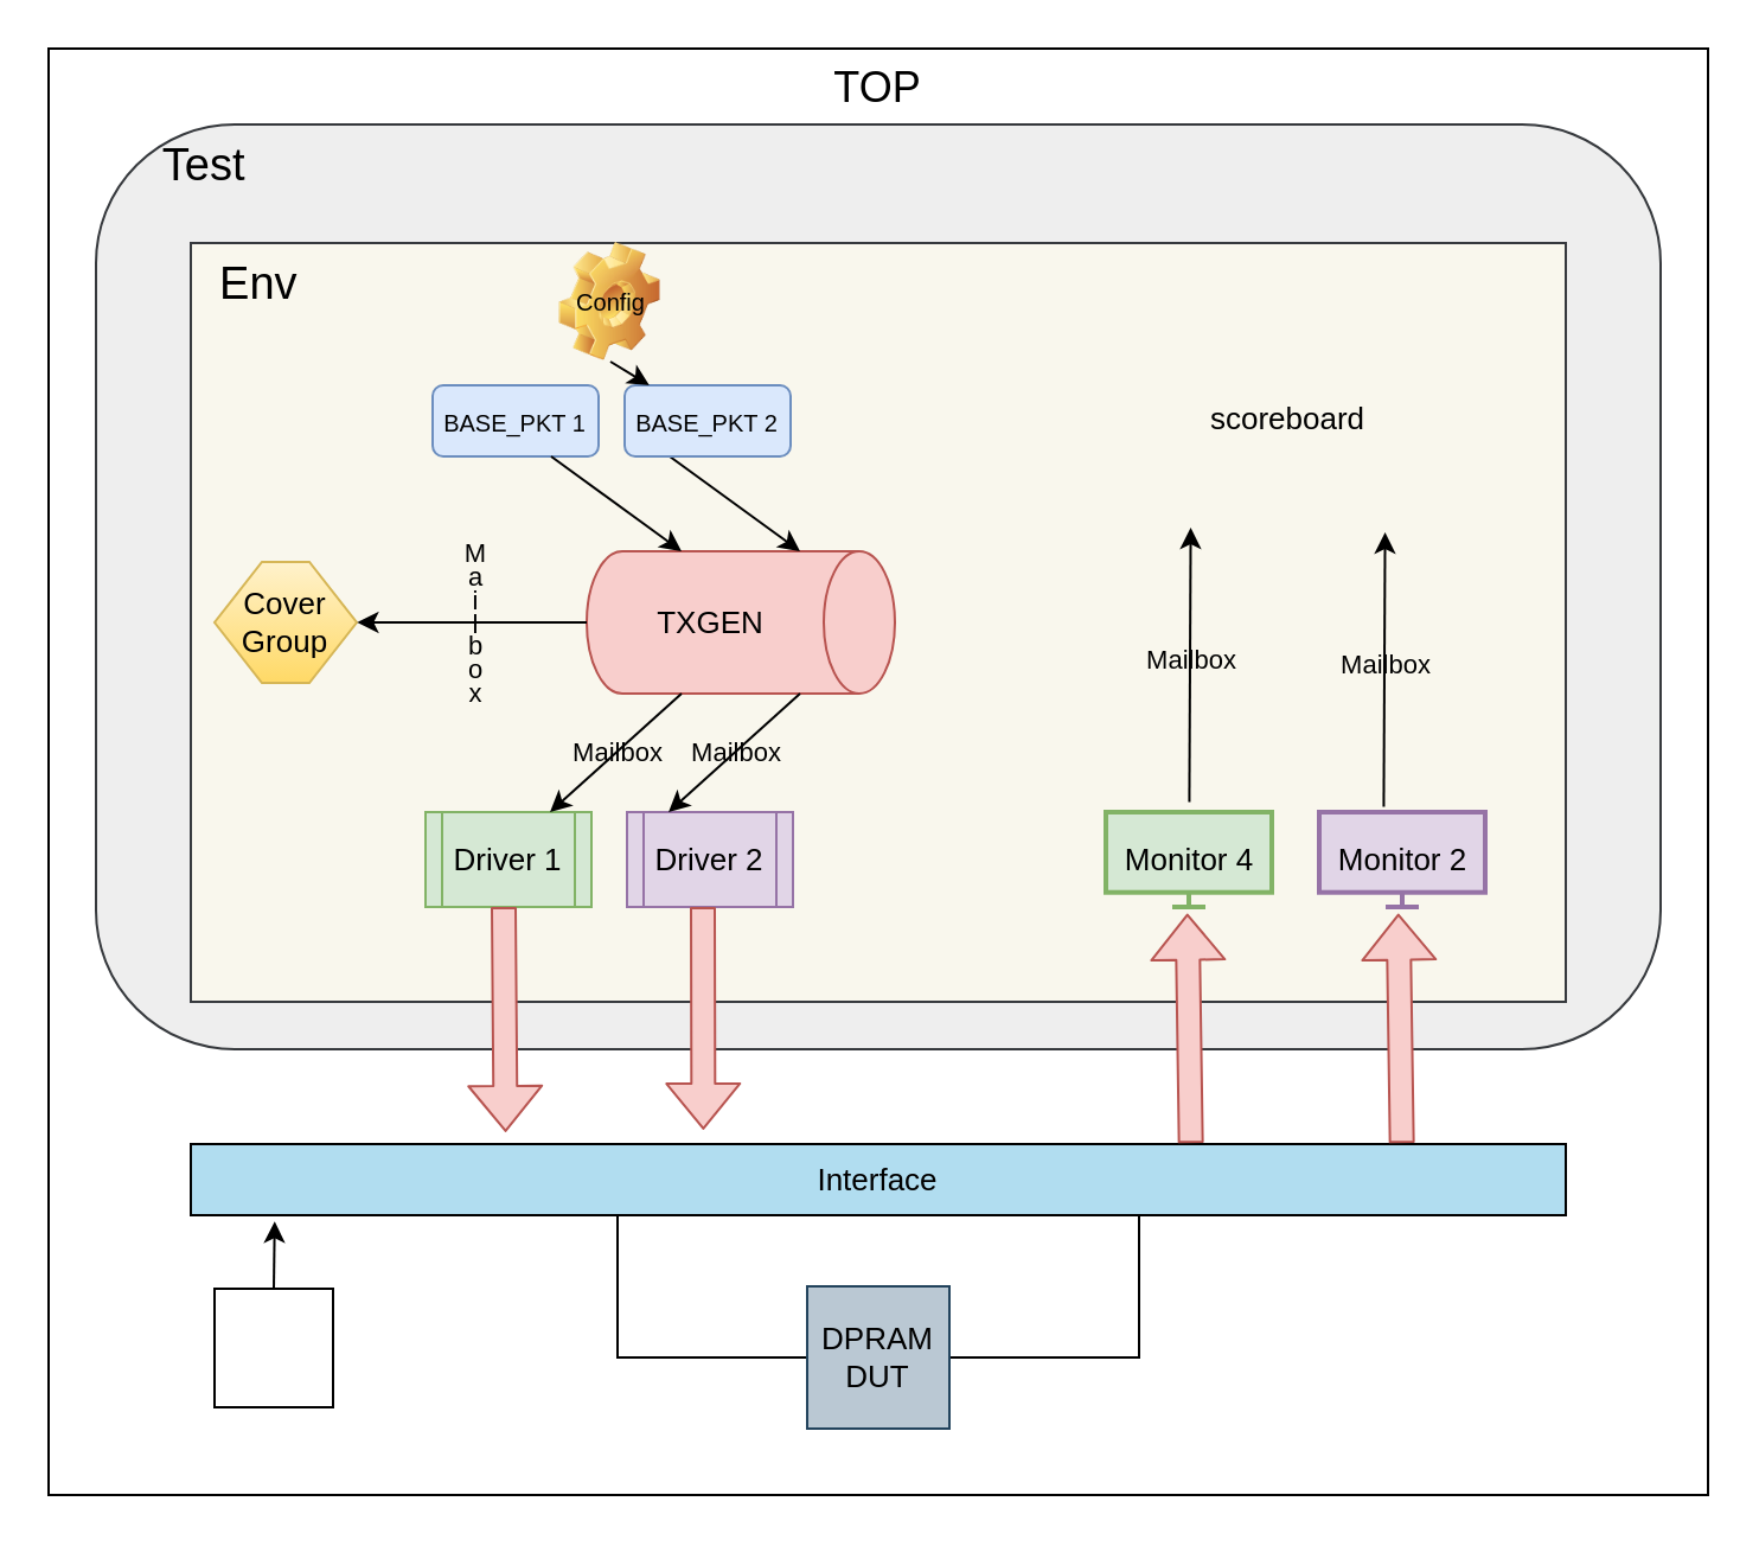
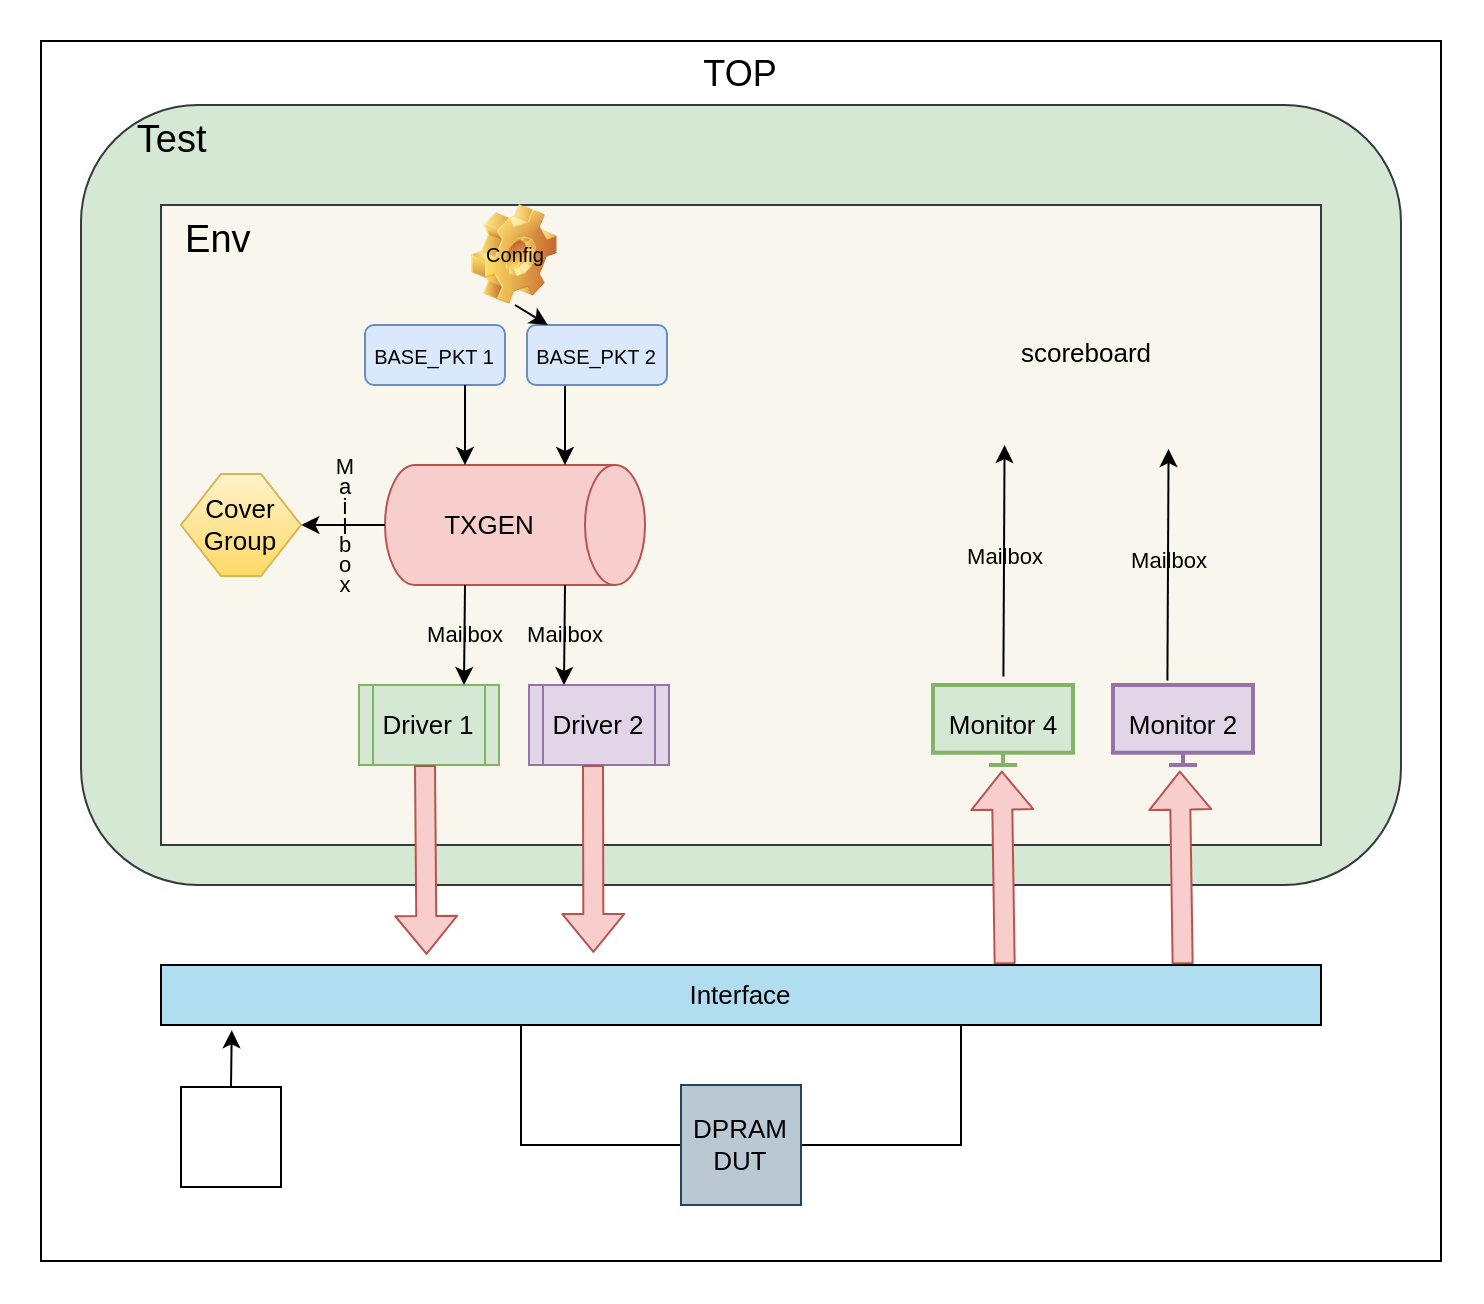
  <mxCell id="0" />
  <mxCell id="1" parent="0" />
  <mxCell id="2" value="TOP" style="rounded=0;whiteSpace=wrap;html=1;glass=0;labelBackgroundColor=none;fillColor=#FFFFFF;verticalAlign=top;fontSize=18;" vertex="1" parent="1"><mxGeometry x="20" y="20" width="700" height="610" as="geometry" /></mxCell>
  <mxCell id="3" value="" style="whiteSpace=wrap;html=1;aspect=fixed;labelBackgroundColor=none;strokeColor=#000000;fontSize=10;fontColor=#000000;align=left;" parent="1" vertex="1"><mxGeometry x="90" y="543" width="50" height="50" as="geometry" /></mxCell>
- <mxCell id="4" value="&amp;nbsp; &amp;nbsp; &amp;nbsp;Test" style="rounded=1;whiteSpace=wrap;html=1;verticalAlign=top;align=left;fontSize=19;fillColor=#eeeeee;strokeColor=#36393d;" parent="1" vertex="1"><mxGeometry x="40" y="52" width="660" height="390" as="geometry" /></mxCell>
+ <mxCell id="4" value="&amp;nbsp; &amp;nbsp; &amp;nbsp;Test" style="rounded=1;whiteSpace=wrap;html=1;verticalAlign=top;align=left;fontSize=19;fillColor=#d5e8d4;strokeColor=#36393d;" parent="1" vertex="1"><mxGeometry x="40" y="52" width="660" height="390" as="geometry" /></mxCell>
  <mxCell id="5" value="&amp;nbsp; Env" style="rounded=0;whiteSpace=wrap;html=1;fontSize=19;align=left;verticalAlign=top;fillColor=#f9f7ed;strokeColor=#36393d;" parent="1" vertex="1"><mxGeometry x="80" y="102" width="580" height="320" as="geometry" /></mxCell>
  <mxCell id="6" value="&lt;font style=&quot;font-size: 13px;&quot;&gt;scoreboard&lt;/font&gt;" style="shape=image;html=1;verticalAlign=middle;verticalLabelPosition=middle;labelBackgroundColor=none;imageAspect=0;aspect=fixed;image=https://cdn3.iconfinder.com/data/icons/sport-free/24/Sport__Sport_Score_Table_Board_Game-128.png;fontSize=13;align=center;labelPosition=center;labelBorderColor=none;whiteSpace=wrap;horizontal=1;" parent="1" vertex="1"><mxGeometry x="488" y="121" width="110" height="110" as="geometry" /></mxCell>
  <mxCell id="7" value="&lt;font style=&quot;font-size: 10px&quot;&gt;BASE_PKT 1&lt;/font&gt;" style="rounded=1;whiteSpace=wrap;html=1;labelBackgroundColor=none;fontSize=13;align=center;fillColor=#dae8fc;strokeColor=#6c8ebf;" parent="1" vertex="1"><mxGeometry x="182" y="162" width="70" height="30" as="geometry" /></mxCell>
- <mxCell id="8" value="TXGEN" style="shape=cylinder3;whiteSpace=wrap;html=1;boundedLbl=1;backgroundOutline=1;size=15;labelBackgroundColor=none;fontSize=13;align=center;direction=south;fillColor=#f8cecc;strokeColor=#b85450;" parent="1" vertex="1"><mxGeometry x="247" y="232" width="130" height="60" as="geometry" /></mxCell>
+ <mxCell id="8" value="TXGEN" style="shape=cylinder3;whiteSpace=wrap;html=1;boundedLbl=1;backgroundOutline=1;size=15;labelBackgroundColor=none;fontSize=13;align=center;direction=south;fillColor=#f8cecc;strokeColor=#b85450;" parent="1" vertex="1"><mxGeometry x="192" y="232" width="130" height="60" as="geometry" /></mxCell>
  <mxCell id="9" value="Driver 1" style="shape=process;whiteSpace=wrap;html=1;backgroundOutline=1;labelBackgroundColor=none;fontSize=13;align=center;fillColor=#d5e8d4;strokeColor=#82b366;" parent="1" vertex="1"><mxGeometry x="179" y="342" width="70" height="40" as="geometry" /></mxCell>
  <mxCell id="10" value="Driver 2" style="shape=process;whiteSpace=wrap;html=1;backgroundOutline=1;labelBackgroundColor=none;fontSize=13;align=center;fillColor=#e1d5e7;strokeColor=#9673a6;" parent="1" vertex="1"><mxGeometry x="264" y="342" width="70" height="40" as="geometry" /></mxCell>
  <mxCell id="11" value="Interface" style="rounded=0;whiteSpace=wrap;html=1;labelBackgroundColor=none;fontSize=13;align=center;fillColor=#b1ddf0;" parent="1" vertex="1"><mxGeometry x="80" y="482" width="580" height="30" as="geometry" /></mxCell>
  <mxCell id="12" value="" style="shape=flexArrow;endArrow=classic;html=1;fontSize=13;fontColor=#000000;entryX=0.091;entryY=-0.167;entryDx=0;entryDy=0;entryPerimeter=0;fillColor=#f8cecc;strokeColor=#b85450;" parent="1" edge="1"><mxGeometry width="50" height="50" relative="1" as="geometry"><mxPoint x="212" y="382" as="sourcePoint" /><mxPoint x="212.78" y="476.99" as="targetPoint" /></mxGeometry></mxCell>
  <mxCell id="13" value="" style="shape=flexArrow;endArrow=classic;html=1;fontSize=13;fontColor=#000000;entryX=0.09;entryY=-0.167;entryDx=0;entryDy=0;entryPerimeter=0;fillColor=#f8cecc;strokeColor=#b85450;" parent="1" edge="1"><mxGeometry width="50" height="50" relative="1" as="geometry"><mxPoint x="296" y="382" as="sourcePoint" /><mxPoint x="296.2" y="475.99" as="targetPoint" /></mxGeometry></mxCell>
  <mxCell id="14" value="Monitor 4" style="html=1;verticalLabelPosition=middle;align=center;labelBackgroundColor=none;verticalAlign=middle;strokeWidth=2;strokeColor=#82b366;shadow=0;dashed=0;shape=mxgraph.ios7.icons.monitor;fontSize=13;labelPosition=center;fillColor=#d5e8d4;" parent="1" vertex="1"><mxGeometry x="466" y="342" width="70" height="40" as="geometry" /></mxCell>
  <mxCell id="15" value="Monitor 2" style="html=1;verticalLabelPosition=middle;align=center;labelBackgroundColor=none;verticalAlign=middle;strokeWidth=2;strokeColor=#9673a6;shadow=0;dashed=0;shape=mxgraph.ios7.icons.monitor;fontSize=13;labelPosition=center;fillColor=#e1d5e7;" parent="1" vertex="1"><mxGeometry x="556" y="342" width="70" height="40" as="geometry" /></mxCell>
  <mxCell id="16" value="" style="shape=flexArrow;endArrow=classic;html=1;fontSize=13;fontColor=#000000;exitX=0.648;exitY=0.02;exitDx=0;exitDy=0;exitPerimeter=0;shadow=0;sketch=0;endSize=6;startSize=6;entryX=0.491;entryY=1.095;entryDx=0;entryDy=0;entryPerimeter=0;fillColor=#f8cecc;strokeColor=#b85450;" parent="1" edge="1"><mxGeometry width="50" height="50" relative="1" as="geometry"><mxPoint x="501.84" y="481.6" as="sourcePoint" /><mxPoint x="500.37" y="384.8" as="targetPoint" /></mxGeometry></mxCell>
  <mxCell id="17" value="" style="shape=flexArrow;endArrow=classic;html=1;fontSize=13;fontColor=#000000;exitX=0.648;exitY=0.02;exitDx=0;exitDy=0;exitPerimeter=0;shadow=0;sketch=0;endSize=6;startSize=6;entryX=0.491;entryY=1.095;entryDx=0;entryDy=0;entryPerimeter=0;fillColor=#f8cecc;strokeColor=#b85450;" parent="1" edge="1"><mxGeometry width="50" height="50" relative="1" as="geometry"><mxPoint x="590.84" y="481.6" as="sourcePoint" /><mxPoint x="589.37" y="384.8" as="targetPoint" /></mxGeometry></mxCell>
  <mxCell id="18" value="" style="endArrow=classic;html=1;shadow=0;fontSize=13;fontColor=#000000;entryX=0;entryY=0;entryDx=0;entryDy=90;entryPerimeter=0;" parent="1" target="8" edge="1"><mxGeometry width="50" height="50" relative="1" as="geometry"><mxPoint x="232" y="192" as="sourcePoint" /><mxPoint x="492" y="312" as="targetPoint" /></mxGeometry></mxCell>
  <mxCell id="19" value="" style="endArrow=classic;html=1;shadow=0;fontSize=13;fontColor=#000000;entryX=0;entryY=0;entryDx=0;entryDy=40;entryPerimeter=0;" parent="1" target="8" edge="1"><mxGeometry width="50" height="50" relative="1" as="geometry"><mxPoint x="282" y="192" as="sourcePoint" /><mxPoint x="492" y="312" as="targetPoint" /></mxGeometry></mxCell>
  <mxCell id="20" value="&lt;font style=&quot;font-size: 10px&quot;&gt;BASE_PKT 2&lt;/font&gt;" style="rounded=1;whiteSpace=wrap;html=1;labelBackgroundColor=none;fontSize=13;align=center;fillColor=#dae8fc;strokeColor=#6c8ebf;" parent="1" vertex="1"><mxGeometry x="263" y="162" width="70" height="30" as="geometry" /></mxCell>
  <mxCell id="21" value="" style="endArrow=classic;html=1;shadow=0;fontSize=13;fontColor=#000000;entryX=0.75;entryY=0;entryDx=0;entryDy=0;exitX=1;exitY=0;exitDx=0;exitDy=90;exitPerimeter=0;" parent="1" source="8" target="9" edge="1"><mxGeometry relative="1" as="geometry"><mxPoint x="234" y="302" as="sourcePoint" /><mxPoint x="224.5" y="342" as="targetPoint" /></mxGeometry></mxCell>
  <mxCell id="22" value="Mailbox" style="edgeLabel;resizable=0;html=1;align=center;verticalAlign=middle;labelBackgroundColor=none;" parent="21" connectable="0" vertex="1"><mxGeometry relative="1" as="geometry" /></mxCell>
  <mxCell id="23" value="" style="endArrow=classic;html=1;shadow=0;fontSize=13;fontColor=#000000;exitX=1;exitY=0;exitDx=0;exitDy=40;exitPerimeter=0;entryX=0.25;entryY=0;entryDx=0;entryDy=0;" parent="1" source="8" target="10" edge="1"><mxGeometry relative="1" as="geometry"><mxPoint x="298" y="290" as="sourcePoint" /><mxPoint x="298" y="342" as="targetPoint" /></mxGeometry></mxCell>
  <mxCell id="24" value="Mailbox" style="edgeLabel;resizable=0;html=1;align=center;verticalAlign=middle;labelBackgroundColor=none;" parent="23" connectable="0" vertex="1"><mxGeometry relative="1" as="geometry" /></mxCell>
  <mxCell id="25" value="" style="endArrow=classic;html=1;shadow=0;fontSize=13;fontColor=#000000;entryX=0.25;entryY=1;entryDx=0;entryDy=0;exitX=0.503;exitY=-0.105;exitDx=0;exitDy=0;exitPerimeter=0;labelBackgroundColor=none;" parent="1" source="14" edge="1"><mxGeometry relative="1" as="geometry"><mxPoint x="502" y="332" as="sourcePoint" /><mxPoint x="501.78" y="222" as="targetPoint" /></mxGeometry></mxCell>
  <mxCell id="26" value="Mailbox" style="edgeLabel;resizable=0;html=1;align=center;verticalAlign=middle;labelBackgroundColor=none;" parent="25" connectable="0" vertex="1"><mxGeometry relative="1" as="geometry"><mxPoint y="-2" as="offset" /></mxGeometry></mxCell>
  <mxCell id="27" value="" style="endArrow=classic;html=1;shadow=0;fontSize=13;fontColor=#000000;entryX=0.25;entryY=1;entryDx=0;entryDy=0;exitX=0.503;exitY=-0.105;exitDx=0;exitDy=0;exitPerimeter=0;" parent="1" edge="1"><mxGeometry relative="1" as="geometry"><mxPoint x="583.21" y="339.8" as="sourcePoint" /><mxPoint x="583.78" y="224" as="targetPoint" /></mxGeometry></mxCell>
  <mxCell id="28" value="Mailbox" style="edgeLabel;resizable=0;html=1;align=center;verticalAlign=middle;labelBackgroundColor=none;" parent="27" connectable="0" vertex="1"><mxGeometry relative="1" as="geometry"><mxPoint y="-2" as="offset" /></mxGeometry></mxCell>
  <mxCell id="29" value="" style="rounded=0;whiteSpace=wrap;html=1;labelBackgroundColor=none;fontSize=13;align=left;" parent="1" vertex="1"><mxGeometry x="260" y="512" width="220" height="60" as="geometry" /></mxCell>
  <mxCell id="30" value="DPRAM&lt;br&gt;DUT" style="whiteSpace=wrap;html=1;aspect=fixed;labelBackgroundColor=none;strokeColor=#23445d;fontSize=13;align=center;fillColor=#bac8d3;" parent="1" vertex="1"><mxGeometry x="340" y="542" width="60" height="60" as="geometry" /></mxCell>
  <mxCell id="31" value="Cover&lt;br&gt;Group" style="shape=hexagon;perimeter=hexagonPerimeter2;whiteSpace=wrap;html=1;fixedSize=1;labelBackgroundColor=none;strokeColor=#d6b656;fontSize=13;align=center;fillColor=#fff2cc;gradientColor=#ffd966;" parent="1" vertex="1"><mxGeometry x="90" y="236.5" width="60" height="51" as="geometry" /></mxCell>
  <mxCell id="32" value="" style="endArrow=classic;html=1;shadow=0;fontSize=13;fontColor=#000000;entryX=0.121;entryY=0.5;entryDx=0;entryDy=0;exitX=0.5;exitY=1;exitDx=0;exitDy=0;exitPerimeter=0;entryPerimeter=0;" parent="1" source="8" target="5" edge="1"><mxGeometry relative="1" as="geometry"><mxPoint x="242" y="302" as="sourcePoint" /><mxPoint x="241.5" y="352" as="targetPoint" /></mxGeometry></mxCell>
  <mxCell id="33" value="&lt;p style=&quot;line-height: 90%&quot;&gt;M&lt;br&gt;a&lt;br&gt;i&lt;br&gt;l&lt;br&gt;b&lt;br&gt;o&lt;br&gt;x&lt;/p&gt;" style="edgeLabel;resizable=0;html=1;align=center;verticalAlign=middle;labelBackgroundColor=none;" parent="32" connectable="0" vertex="1"><mxGeometry relative="1" as="geometry" /></mxCell>
  <mxCell id="34" value="Config" style="image;html=1;image=img/lib/clip_art/general/Gear_128x128.png;labelBackgroundColor=none;strokeColor=#000000;fontSize=10;fontColor=#000000;align=center;labelPosition=center;verticalLabelPosition=middle;verticalAlign=middle;" parent="1" vertex="1"><mxGeometry x="232" y="102" width="50" height="50" as="geometry" /></mxCell>
  <mxCell id="35" value="" style="endArrow=classic;html=1;shadow=0;fontSize=10;fontColor=#000000;exitX=0.5;exitY=1;exitDx=0;exitDy=0;" parent="1" source="34" target="20" edge="1"><mxGeometry width="50" height="50" relative="1" as="geometry"><mxPoint x="360" y="352" as="sourcePoint" /><mxPoint x="410" y="302" as="targetPoint" /></mxGeometry></mxCell>
  <mxCell id="36" value="" style="endArrow=classic;html=1;shadow=0;fontSize=10;fontColor=#000000;exitX=0.5;exitY=0;exitDx=0;exitDy=0;entryX=0.061;entryY=1.088;entryDx=0;entryDy=0;entryPerimeter=0;" parent="1" source="3" target="11" edge="1"><mxGeometry width="50" height="50" relative="1" as="geometry"><mxPoint x="550" y="522" as="sourcePoint" /><mxPoint x="600" y="472" as="targetPoint" /></mxGeometry></mxCell>
